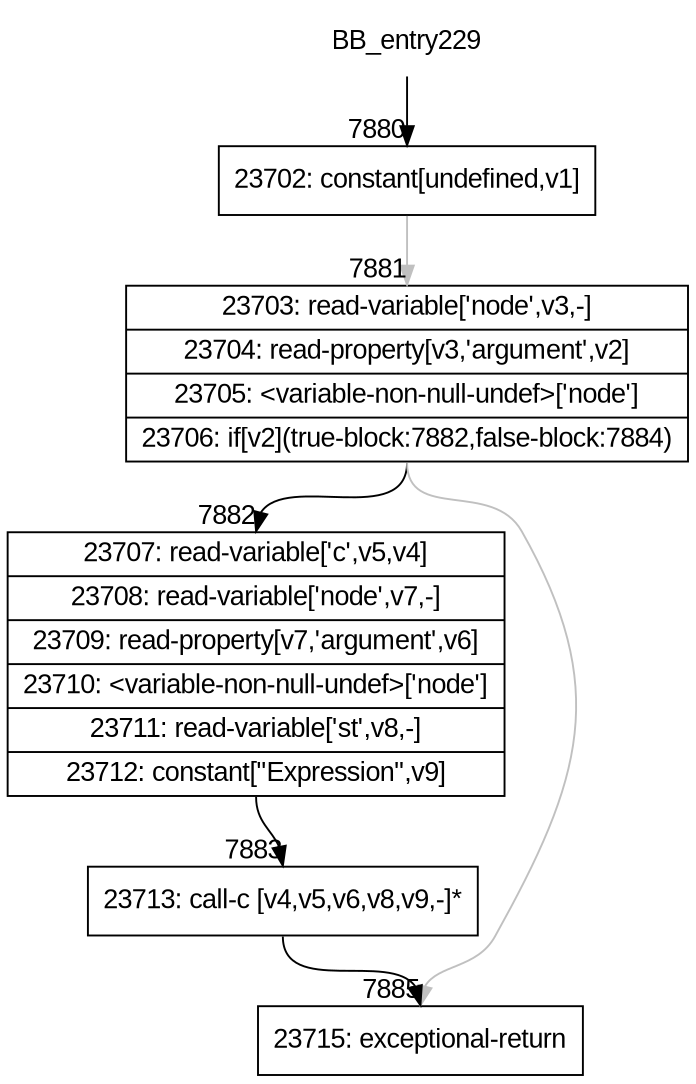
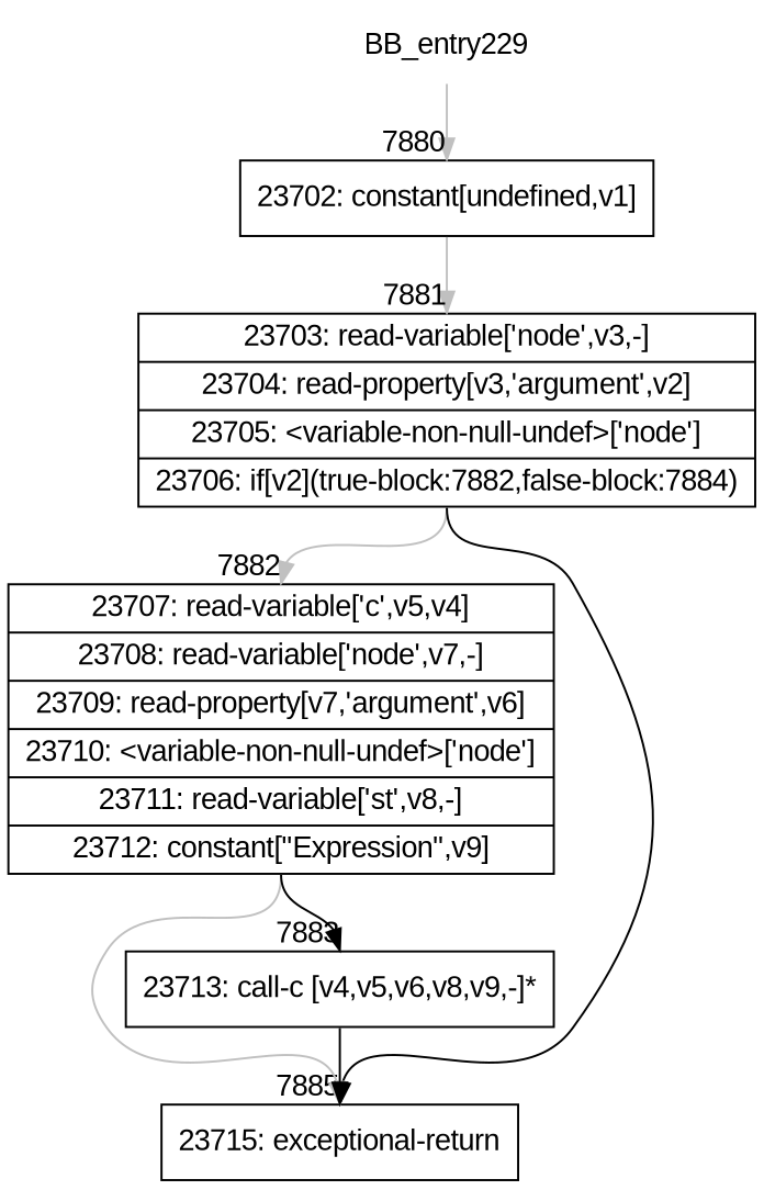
  digraph {
    fontname="Liberation Sans"
    rankdir=TD
    node [fontname="Liberation Sans" shape=record]
    edge [fontname="Liberation Sans" headport=n tailport=s]
    n1 [label=BB_entry229 shape=none]
    n2 [label="{23702: constant[undefined,v1]}"]
    n3 [label="{23703: read-variable['node',v3,-]|23704: read-property[v3,'argument',v2]|23705: \<variable-non-null-undef\>['node']|23706: if[v2](true-block:7882,false-block:7884)}"]
    n4 [label="{23707: read-variable['c',v5,v4]|23708: read-variable['node',v7,-]|23709: read-property[v7,'argument',v6]|23710: \<variable-non-null-undef\>['node']|23711: read-variable['st',v8,-]|23712: constant[\"Expression\",v9]}"]
    n5 [label="{23715: exceptional-return}"]
    n6 [label="{23713: call-c [v4,v5,v6,v8,v9,-]*}"]
-   n1 -> n2 [headlabel="    7880"]
+   n1 -> n2 [headlabel="    7880" color=gray]
    n2 -> n3 [color=gray headlabel="      7881"]
-   n3 -> n4 [headlabel="      7882"]
-   n3 -> n5 [color=gray headlabel="      7885"]
+   n3 -> n4 [headlabel="      7882" color=gray]
+   n3 -> n5 [color=black headlabel="      7885"]
+   n4 -> n5 [color=gray]
    n4 -> n6 [headlabel="      7883"]
    n6 -> n5 [color=black]
  }
